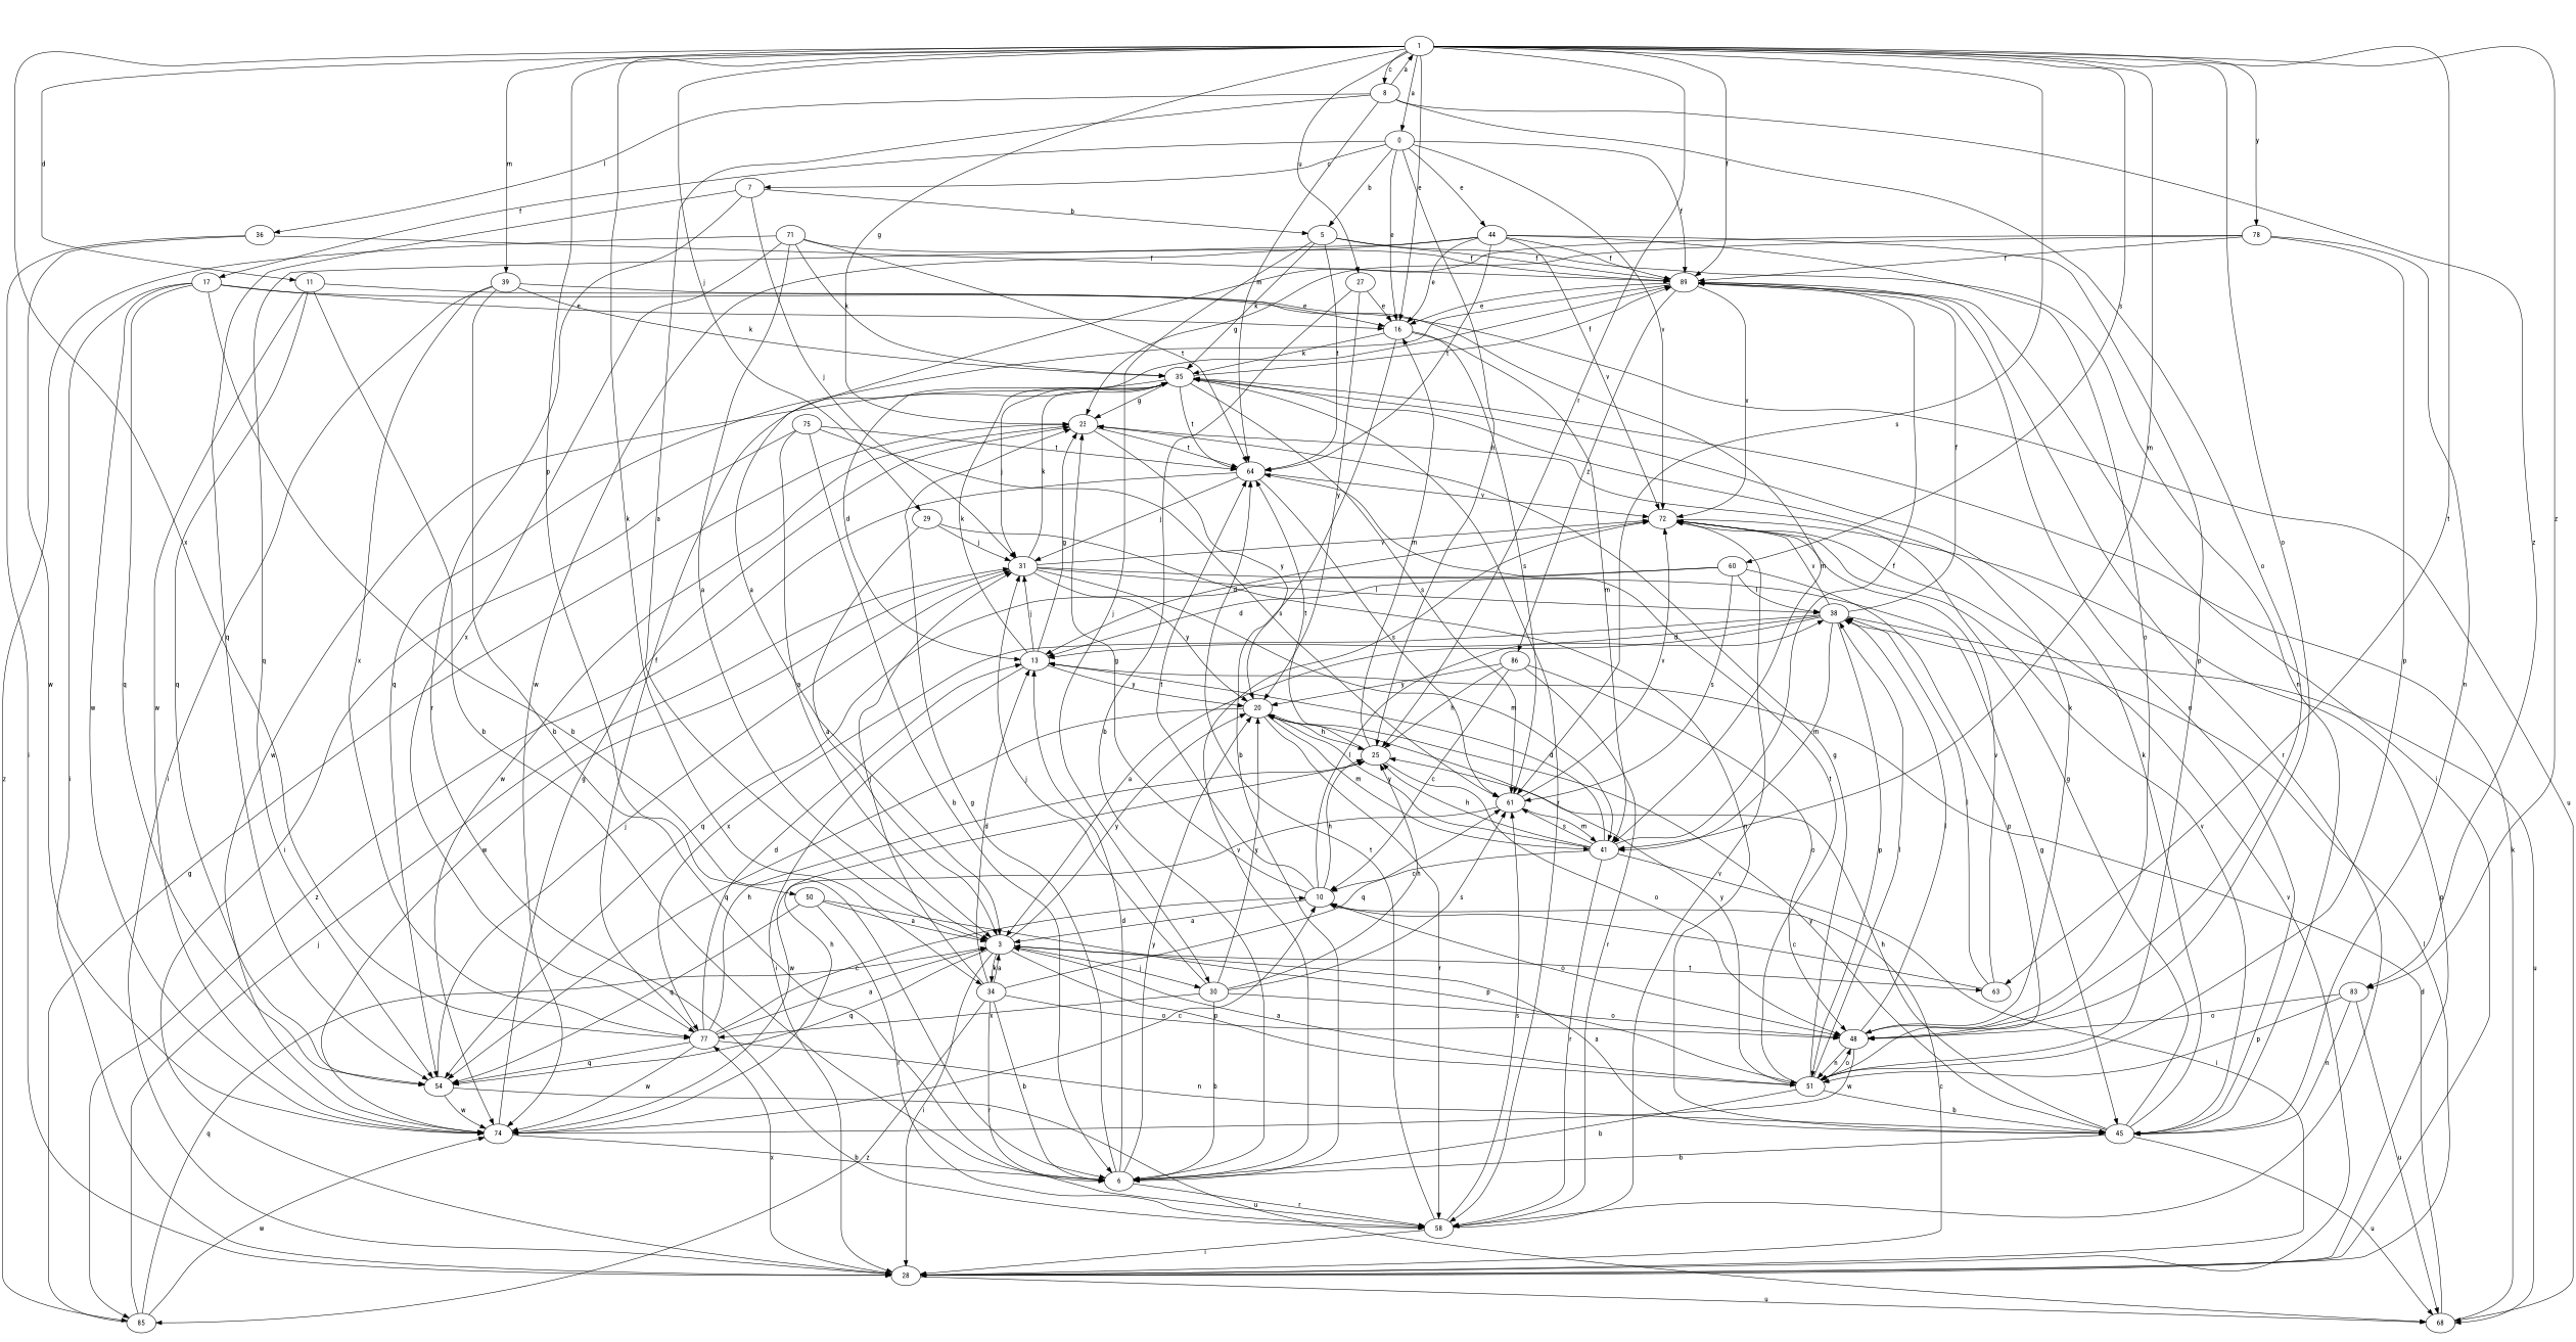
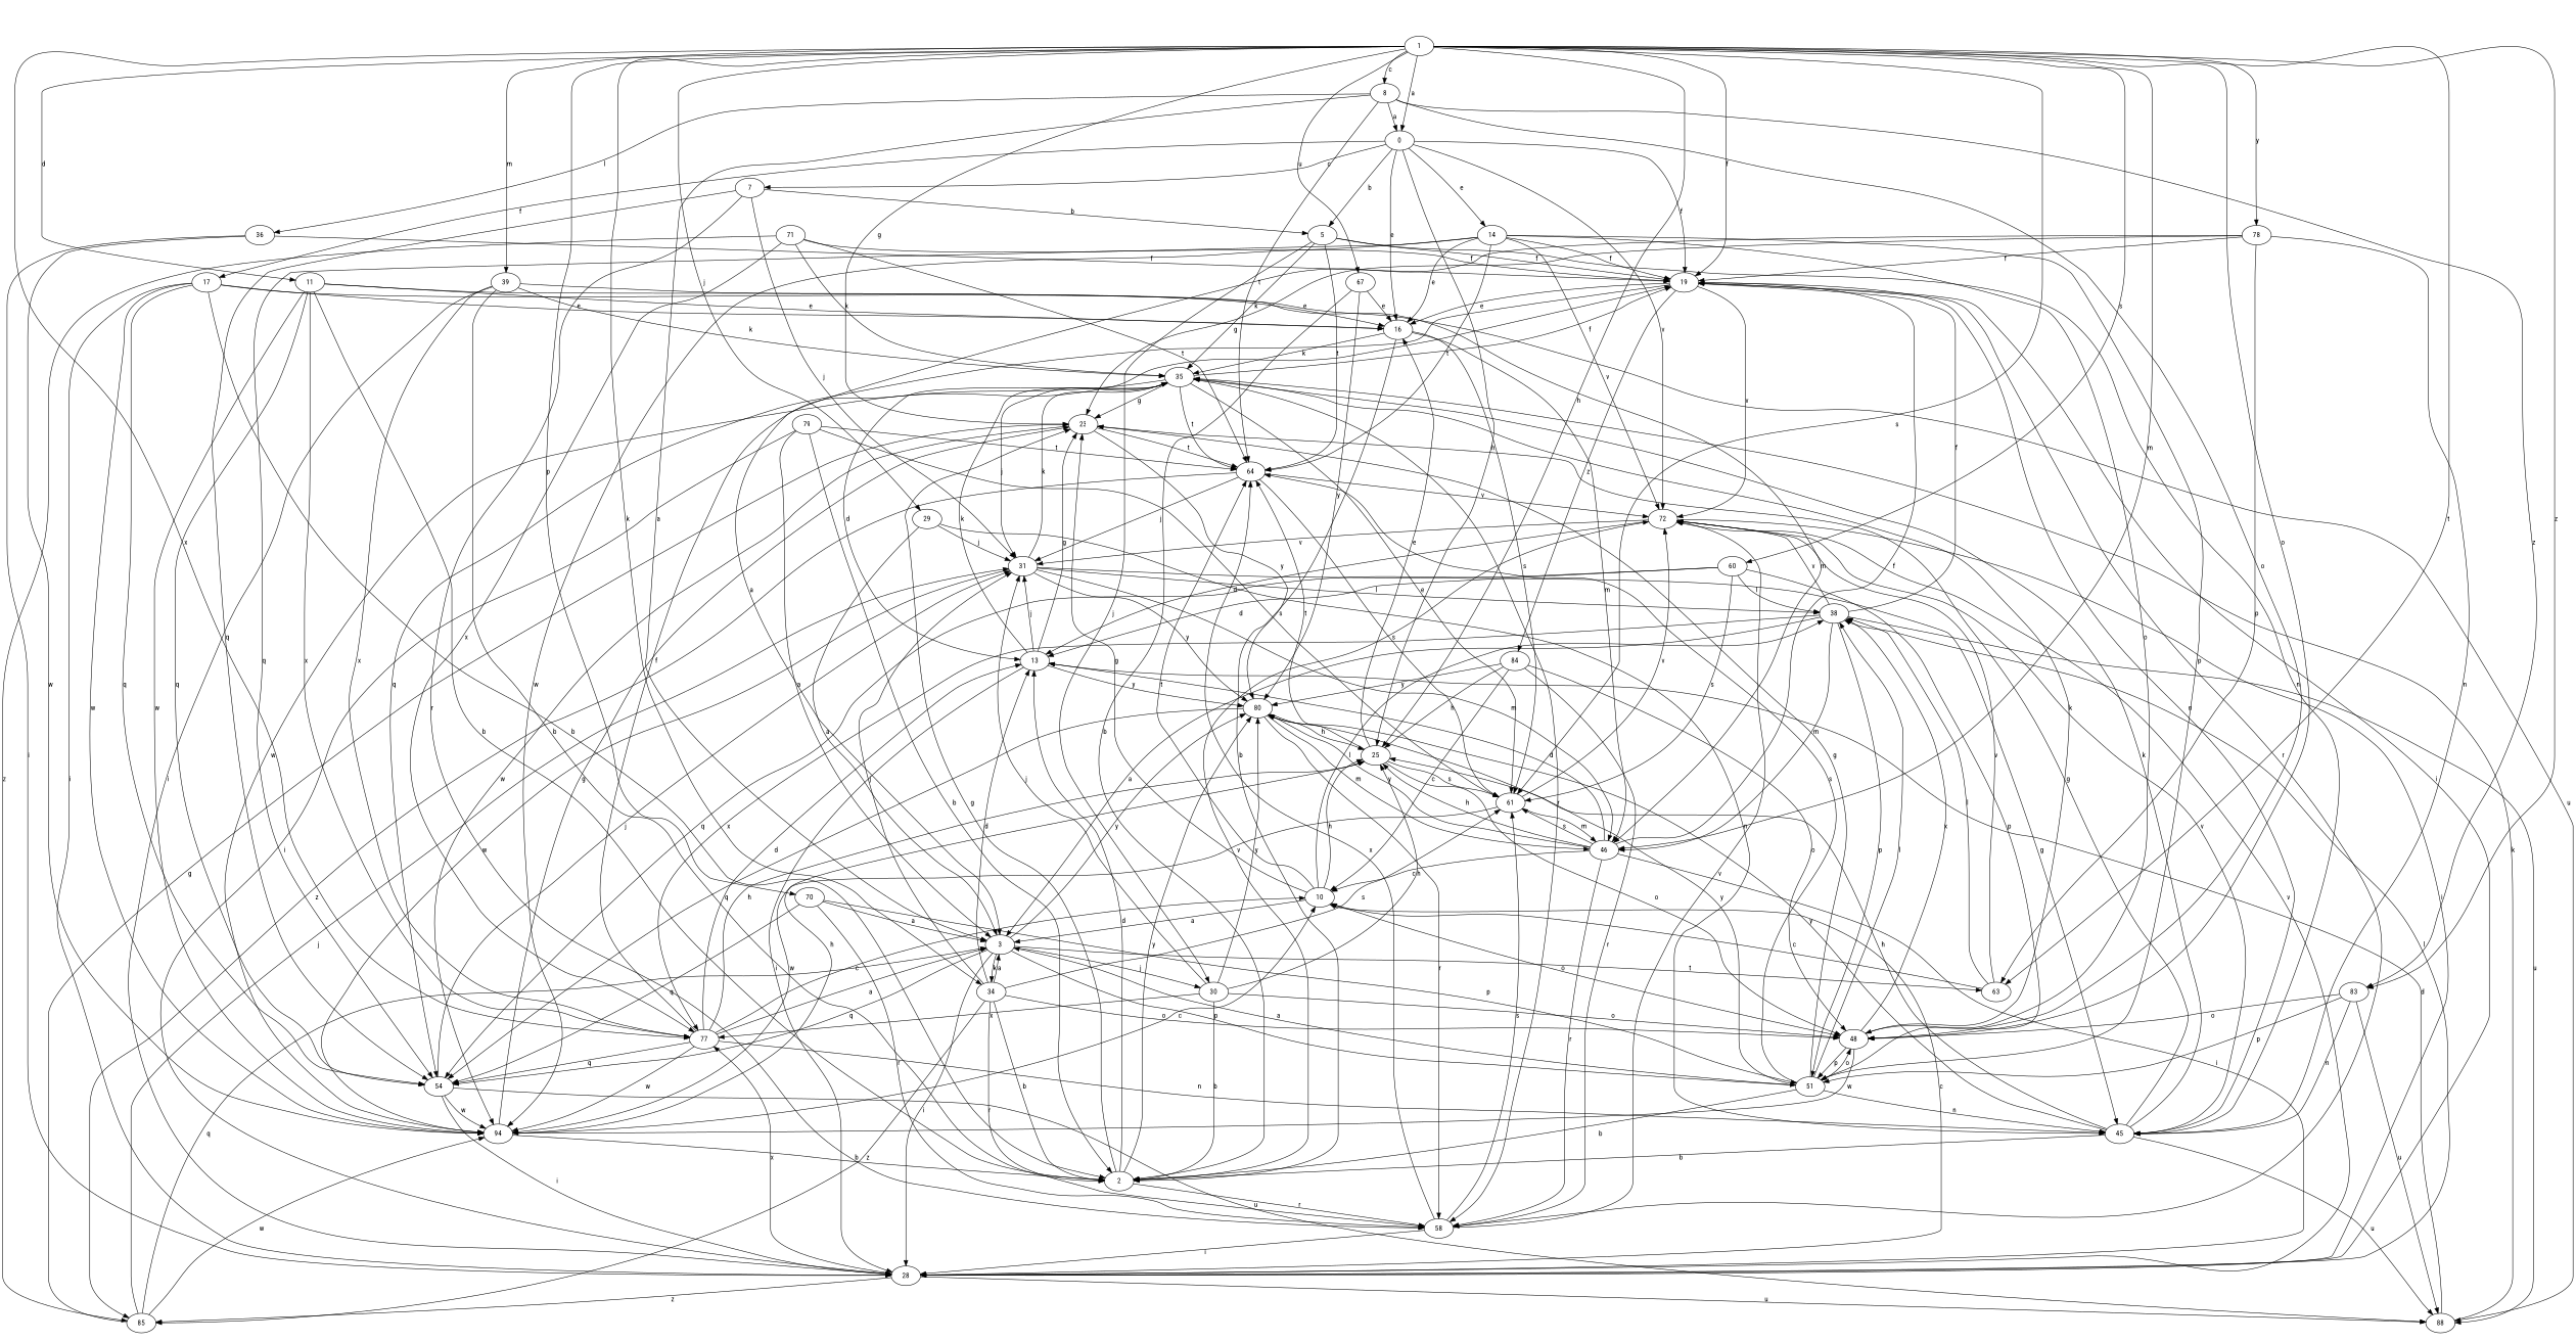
  strict digraph {
    fontname="Roboto Condensed"
    node [fontname="Roboto Condensed"]
    edge [fontname="Roboto Condensed"]
    0
    5
    7
-   14 [label=44]
+   14
    16
    17
-   19 [label=89]
+   19
    25
    72
    30
    35
    45
    64
    54
    58
    31
    48
    51
-   74
-   41
+   74 [label=94]
+   41 [label=46]
    61
-   6
+   6 [label=2]
    28
-   68
-   84 [label=86]
+   68 [label=88]
+   84
    71
    77
    3
    85
    13
    1
    8
    11
    23
    29
    34
    39
-   50
+   50 [label=70]
    60
    63
-   67 [label=27]
+   67
    78
    83
    36
-   80 [label=20]
+   80
    10
    38
-   79 [label=75]
+   79
    0 -> 5 [label=b]
    0 -> 7 [label=c]
    0 -> 14 [label=e]
    0 -> 16 [label=e]
    0 -> 17 [label=f]
    0 -> 19 [label=f]
    0 -> 25 [label=h]
    0 -> 72 [label=v]
    5 -> 19 [label=f]
    5 -> 30 [label=j]
    5 -> 35 [label=k]
    5 -> 45 [label=n]
    5 -> 64 [label=t]
    7 -> 5 [label=b]
    7 -> 54 [label=q]
    7 -> 58 [label=r]
    7 -> 31 [label=j]
    14 -> 16 [label=e]
    14 -> 19 [label=f]
    14 -> 72 [label=v]
    14 -> 64 [label=t]
    14 -> 54 [label=q]
    14 -> 48 [label=o]
    14 -> 51 [label=p]
    14 -> 74 [label=w]
    16 -> 35 [label=k]
    16 -> 41 [label=m]
    16 -> 61 [label=s]
    16 -> 6 [label=b]
    17 -> 16 [label=e]
    17 -> 54 [label=q]
    17 -> 74 [label=w]
    17 -> 6 [label=b]
    17 -> 28 [label=i]
    17 -> 68 [label=u]
    19 -> 16 [label=e]
    19 -> 72 [label=v]
    19 -> 45 [label=n]
    19 -> 54 [label=q]
    19 -> 58 [label=r]
    19 -> 28 [label=i]
    19 -> 84 [label=z]
-   25 -> 16 [label=m]
+   25 -> 16 [label=e]
    25 -> 64 [label=t]
    25 -> 48 [label=o]
-   30 -> 61 [label=s]
-   72 -> 28 [label=p]
+   25 -> 61 [label=s]
+   72 -> 28 [label=i]
    72 -> 13 [label=d]
    30 -> 25 [label=h]
    30 -> 31 [label=j]
    30 -> 48 [label=o]
    30 -> 6 [label=b]
    30 -> 77 [label=x]
    30 -> 80 [label=y]
    35 -> 19 [label=f]
    35 -> 64 [label=t]
    35 -> 58 [label=r]
    35 -> 31 [label=j]
    35 -> 74 [label=w]
-   35 -> 61 [label=s]
+   35 -> 61 [label=e]
    35 -> 13 [label=d]
    35 -> 23 [label=g]
    45 -> 25 [label=h]
    45 -> 72 [label=v]
    45 -> 35 [label=k]
    45 -> 6 [label=b]
    45 -> 68 [label=u]
-   45 -> 3 [label=a]
    45 -> 23 [label=g]
    45 -> 80 [label=y]
    64 -> 72 [label=v]
    64 -> 31 [label=j]
    64 -> 61 [label=s]
    64 -> 85 [label=z]
    54 -> 31 [label=j]
    54 -> 74 [label=w]
+   54 -> 28 [label=i]
    54 -> 68 [label=u]
    58 -> 72 [label=v]
-   58 -> 64 [label=t]
+   58 -> 64 [label=x]
    58 -> 61 [label=s]
    58 -> 28 [label=i]
-   31 -> 72 [label=v]
+   72 -> 31 [label=v]
    31 -> 35 [label=k]
    31 -> 45 [label=g]
    31 -> 74 [label=w]
    31 -> 41 [label=m]
    31 -> 80 [label=y]
    31 -> 38 [label=l]
    48 -> 35 [label=k]
-   48 -> 51 [label=n]
+   48 -> 51 [label=p]
    48 -> 74 [label=w]
-   48 -> 38 [label=l]
-   51 -> 45 [label=b]
-   51 -> 64 [label=t]
+   48 -> 38 [label=x]
+   51 -> 45 [label=n]
+   51 -> 64 [label=s]
    51 -> 48 [label=o]
    51 -> 6 [label=b]
    51 -> 3 [label=a]
    51 -> 23 [label=g]
    51 -> 80 [label=y]
    51 -> 38 [label=l]
    74 -> 25 [label=h]
    74 -> 6 [label=b]
    74 -> 23 [label=g]
    74 -> 10 [label=c]
    41 -> 19 [label=f]
    41 -> 25 [label=h]
    41 -> 58 [label=r]
    41 -> 61 [label=s]
    41 -> 28 [label=i]
    41 -> 13 [label=d]
    41 -> 80 [label=y]
    41 -> 10 [label=c]
    61 -> 72 [label=v]
    61 -> 74 [label=w]
    61 -> 41 [label=m]
    6 -> 72 [label=v]
    6 -> 58 [label=r]
    6 -> 13 [label=d]
    6 -> 23 [label=g]
    6 -> 80 [label=y]
    28 -> 72 [label=v]
    28 -> 68 [label=u]
    28 -> 77 [label=x]
+   28 -> 85 [label=z]
    28 -> 10 [label=c]
    28 -> 38 [label=l]
    68 -> 35 [label=k]
    68 -> 13 [label=d]
    84 -> 25 [label=h]
    84 -> 58 [label=r]
    84 -> 48 [label=o]
    84 -> 80 [label=y]
    84 -> 10 [label=c]
    71 -> 19 [label=f]
    71 -> 35 [label=k]
    71 -> 64 [label=t]
    71 -> 77 [label=x]
-   71 -> 3 [label=a]
    71 -> 85 [label=z]
    77 -> 19 [label=f]
    77 -> 25 [label=h]
    77 -> 45 [label=n]
    77 -> 54 [label=q]
    77 -> 74 [label=w]
    77 -> 3 [label=a]
    77 -> 13 [label=d]
    77 -> 10 [label=c]
    3 -> 30 [label=j]
    3 -> 54 [label=q]
    3 -> 51 [label=p]
    3 -> 28 [label=i]
    3 -> 34 [label=k]
    3 -> 63 [label=t]
    3 -> 80 [label=y]
    85 -> 31 [label=j]
    85 -> 74 [label=w]
    85 -> 3 [label=q]
    85 -> 23 [label=g]
    13 -> 35 [label=k]
    13 -> 31 [label=j]
    13 -> 28 [label=i]
    13 -> 23 [label=g]
    13 -> 80 [label=y]
    1 -> 0 [label=a]
    1 -> 19 [label=f]
-   1 -> 25 [label=r]
+   1 -> 25 [label=h]
    1 -> 48 [label=o]
    1 -> 41 [label=m]
    1 -> 61 [label=s]
    1 -> 77 [label=x]
    1 -> 8 [label=c]
    1 -> 11 [label=d]
    1 -> 23 [label=g]
    1 -> 29 [label=j]
    1 -> 34 [label=k]
    1 -> 39 [label=m]
    1 -> 50 [label=p]
    1 -> 60 [label=s]
    1 -> 63 [label=t]
    1 -> 67 [label=u]
    1 -> 78 [label=y]
    1 -> 83 [label=z]
-   8 -> 64 [label=m]
+   8 -> 64 [label=t]
    8 -> 48 [label=o]
    8 -> 3 [label=a]
-   8 -> 1 [label=a]
+   8 -> 0 [label=a]
    8 -> 83 [label=z]
    8 -> 36 [label=l]
-   1 -> 16 [label=e]
+   11 -> 16 [label=e]
    11 -> 54 [label=q]
    11 -> 74 [label=w]
    11 -> 41 [label=m]
    11 -> 6 [label=b]
+   11 -> 77 [label=x]
    23 -> 64 [label=t]
    23 -> 74 [label=w]
    23 -> 80 [label=y]
    29 -> 45 [label=n]
    29 -> 31 [label=j]
    29 -> 3 [label=a]
    34 -> 58 [label=r]
    34 -> 31 [label=j]
    34 -> 48 [label=o]
-   34 -> 61 [label=q]
+   34 -> 61 [label=s]
    34 -> 6 [label=b]
    34 -> 3 [label=a]
    34 -> 85 [label=z]
    34 -> 13 [label=d]
    39 -> 16 [label=e]
    39 -> 35 [label=k]
    39 -> 6 [label=b]
    39 -> 28 [label=i]
    39 -> 77 [label=x]
    50 -> 54 [label=q]
    50 -> 58 [label=r]
    50 -> 51 [label=p]
    50 -> 3 [label=a]
    60 -> 54 [label=q]
    60 -> 51 [label=p]
    60 -> 61 [label=s]
    60 -> 13 [label=d]
    60 -> 38 [label=l]
    63 -> 72 [label=v]
    63 -> 10 [label=c]
    63 -> 38 [label=l]
    67 -> 16 [label=e]
    67 -> 6 [label=b]
    67 -> 80 [label=y]
    78 -> 19 [label=f]
    78 -> 45 [label=n]
-   78 -> 51 [label=p]
+   78 -> 63 [label=p]
    78 -> 3 [label=a]
    78 -> 23 [label=g]
    83 -> 45 [label=n]
    83 -> 48 [label=o]
    83 -> 51 [label=p]
    83 -> 68 [label=u]
    36 -> 19 [label=f]
    36 -> 74 [label=w]
    36 -> 28 [label=i]
    80 -> 25 [label=h]
    80 -> 54 [label=q]
    80 -> 58 [label=r]
    80 -> 41 [label=m]
    10 -> 25 [label=h]
    10 -> 64 [label=t]
    10 -> 48 [label=o]
    10 -> 3 [label=a]
    10 -> 23 [label=g]
    10 -> 38 [label=l]
    38 -> 19 [label=f]
    38 -> 72 [label=v]
    38 -> 51 [label=p]
    38 -> 41 [label=m]
    38 -> 68 [label=u]
    38 -> 77 [label=x]
    38 -> 3 [label=a]
-   38 -> 13 [label=d]
    79 -> 64 [label=t]
    79 -> 61 [label=s]
    79 -> 6 [label=b]
    79 -> 28 [label=i]
    79 -> 3 [label=a]
  }
